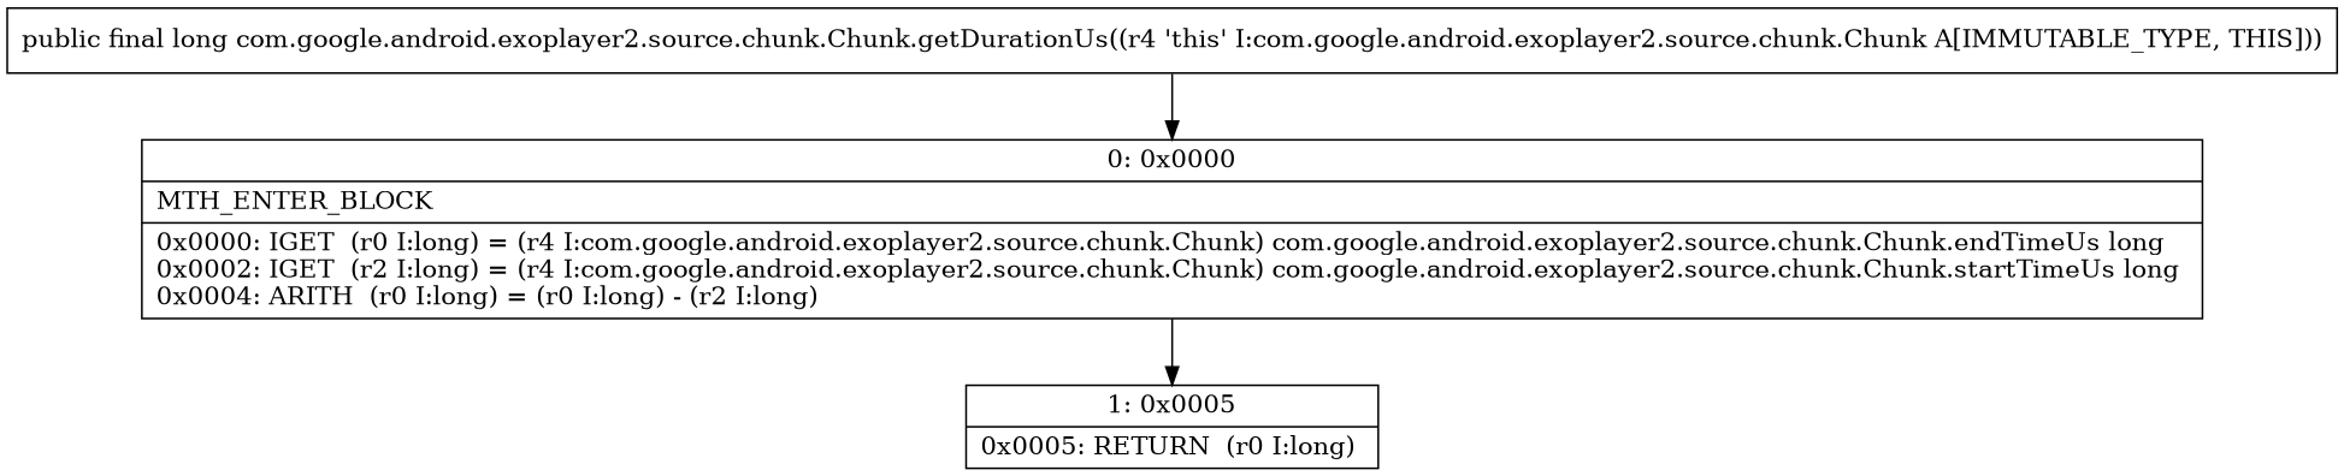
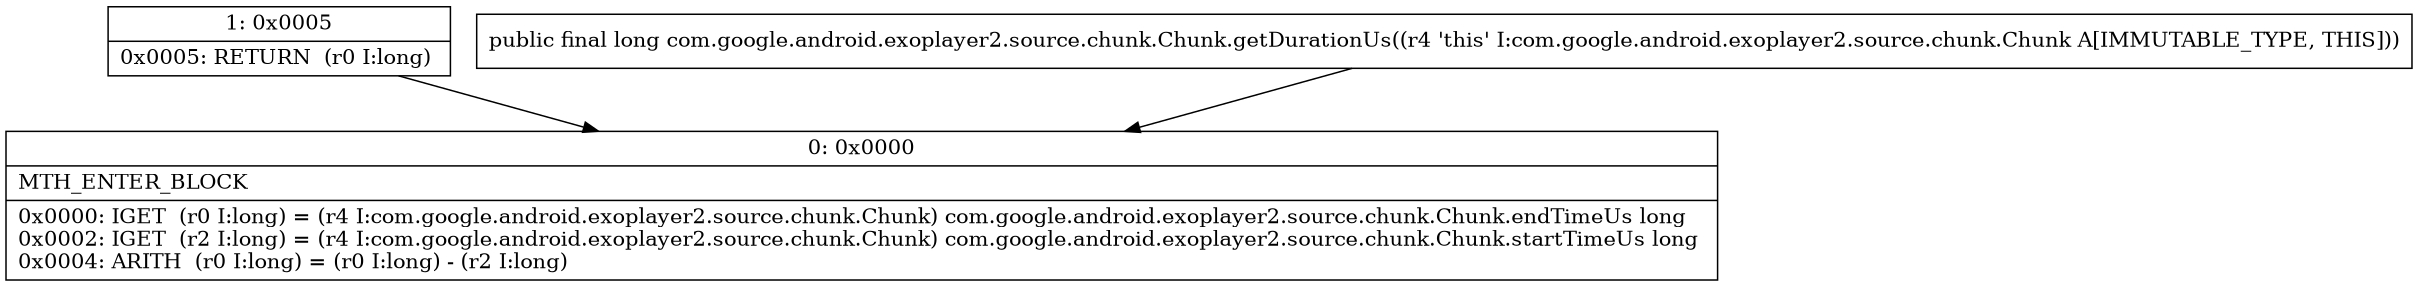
  digraph {
    node [shape=record]
    n1 [label="{0\:\ 0x0000|MTH_ENTER_BLOCK\l|0x0000: IGET  (r0 I:long) = (r4 I:com.google.android.exoplayer2.source.chunk.Chunk) com.google.android.exoplayer2.source.chunk.Chunk.endTimeUs long \l0x0002: IGET  (r2 I:long) = (r4 I:com.google.android.exoplayer2.source.chunk.Chunk) com.google.android.exoplayer2.source.chunk.Chunk.startTimeUs long \l0x0004: ARITH  (r0 I:long) = (r0 I:long) \- (r2 I:long) \l}"]
    n2 [label="{1\:\ 0x0005|0x0005: RETURN  (r0 I:long) \l}"]
    n3 [label="{public final long com.google.android.exoplayer2.source.chunk.Chunk.getDurationUs((r4 'this' I:com.google.android.exoplayer2.source.chunk.Chunk A[IMMUTABLE_TYPE, THIS])) }"]
-   n1 -> n2
+   n2 -> n1
    n3 -> n1
  }
